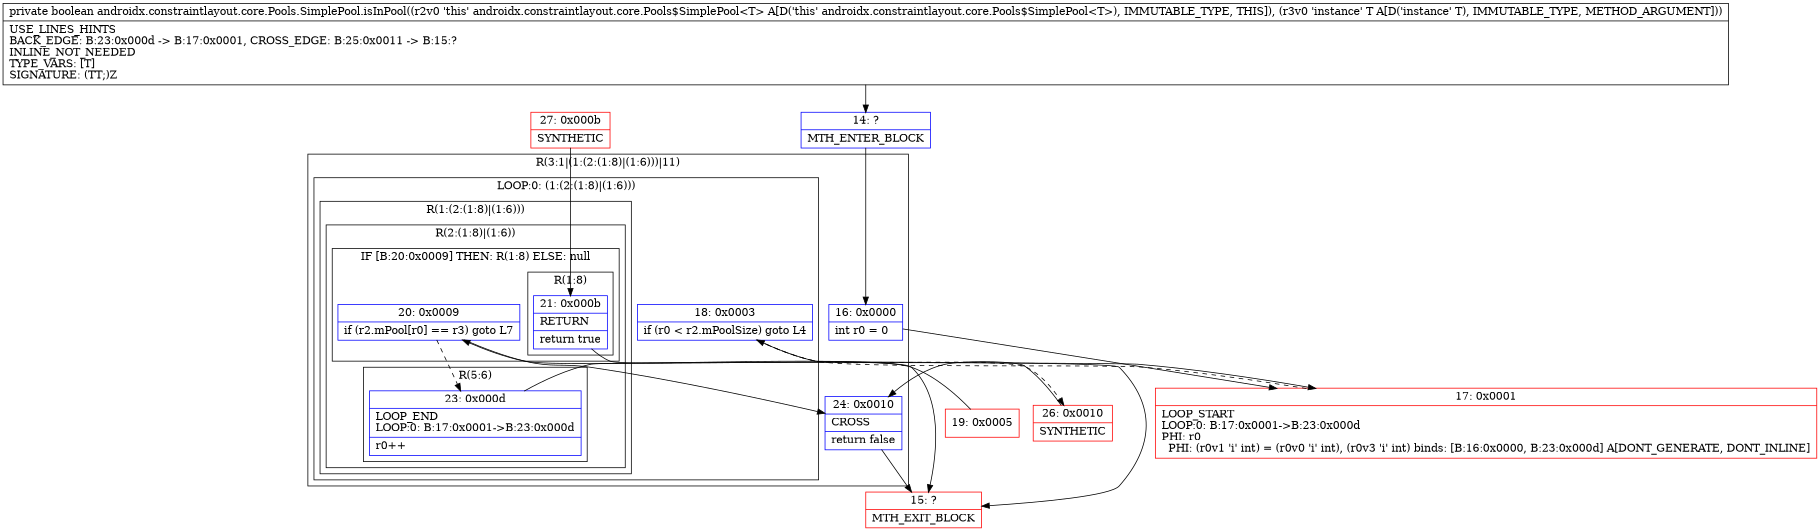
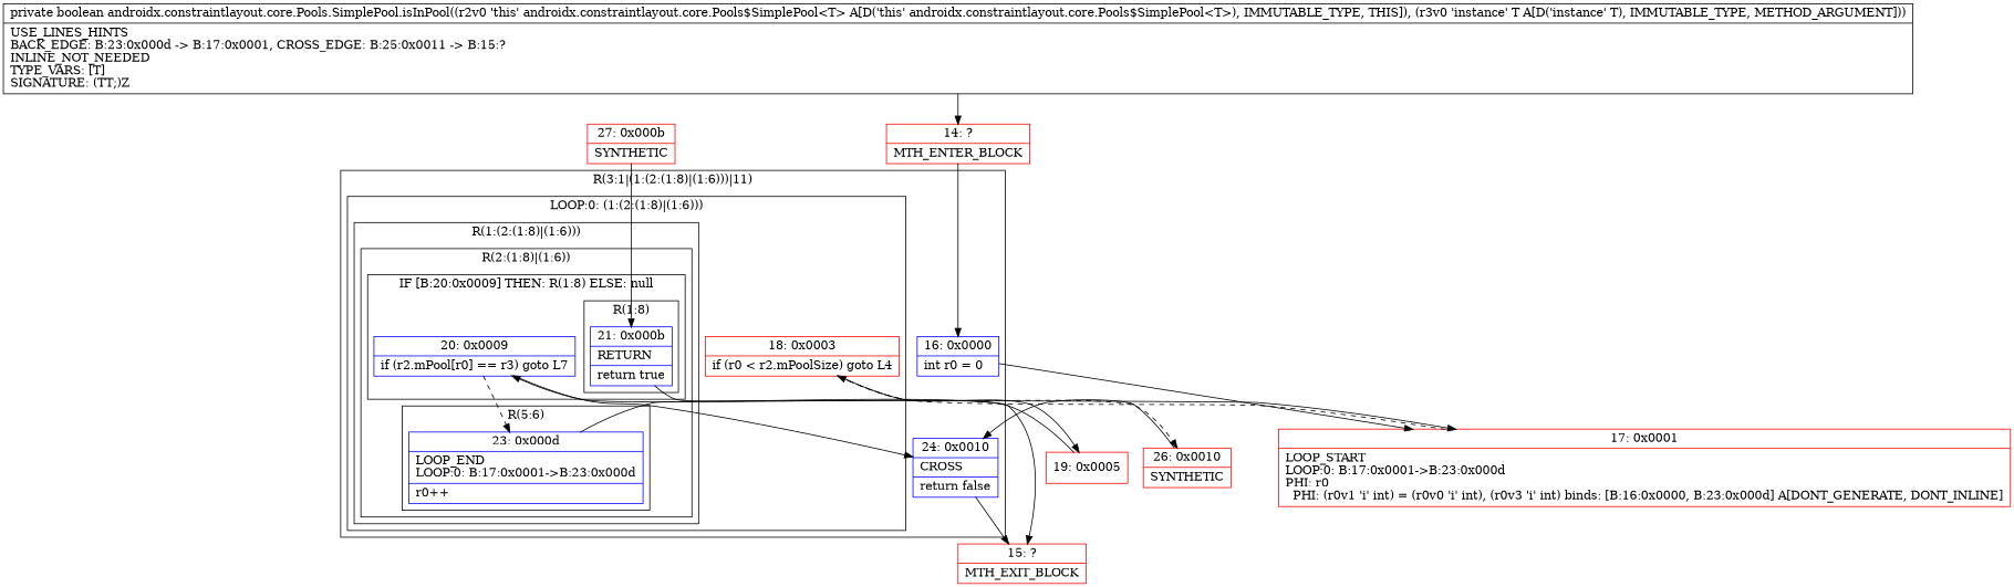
  digraph {
    node [color=blue shape=record]
    n1 [label="{21\:\ 0x000b|RETURN\l|return true\l}"]
    n2 [label="{20\:\ 0x0009|if (r2.mPool[r0] == r3) goto L7\l}"]
    n3 [label="{23\:\ 0x000d|LOOP_END\lLOOP:0: B:17:0x0001\-\>B:23:0x000d\l|r0++\l}"]
-   n4 [label="{18\:\ 0x0003|if (r0 \< r2.mPoolSize) goto L4\l}"]
+   n4 [color=red label="{18\:\ 0x0003|if (r0 \< r2.mPoolSize) goto L4\l}"]
    n5 [label="{16\:\ 0x0000|int r0 = 0\l}"]
    n6 [label="{24\:\ 0x0010|CROSS\l|return false\l}"]
    n7 [color=red label="{15\:\ ?|MTH_EXIT_BLOCK\l}"]
    n8 [color=red label="{17\:\ 0x0001|LOOP_START\lLOOP:0: B:17:0x0001\-\>B:23:0x000d\lPHI: r0 \l  PHI: (r0v1 'i' int) = (r0v0 'i' int), (r0v3 'i' int) binds: [B:16:0x0000, B:23:0x000d] A[DONT_GENERATE, DONT_INLINE]\l}"]
    n9 [color=red label="{19\:\ 0x0005}"]
    n10 [color=red label="{26\:\ 0x0010|SYNTHETIC\l}"]
    n11 [color=red label="{27\:\ 0x000b|SYNTHETIC\l}"]
-   n12 [label="{14\:\ ?|MTH_ENTER_BLOCK\l}"]
+   n12 [color=red label="{14\:\ ?|MTH_ENTER_BLOCK\l}"]
    n13 [label="{private boolean androidx.constraintlayout.core.Pools.SimplePool.isInPool((r2v0 'this' androidx.constraintlayout.core.Pools$SimplePool\<T\> A[D('this' androidx.constraintlayout.core.Pools$SimplePool\<T\>), IMMUTABLE_TYPE, THIS]), (r3v0 'instance' T A[D('instance' T), IMMUTABLE_TYPE, METHOD_ARGUMENT]))  | USE_LINES_HINTS\lBACK_EDGE: B:23:0x000d \-\> B:17:0x0001, CROSS_EDGE: B:25:0x0011 \-\> B:15:?\lINLINE_NOT_NEEDED\lTYPE_VARS: [T]\lSIGNATURE: (TT;)Z\l}" color=""]
    subgraph cluster_1 {
      label="R(3:1|(1:(2:(1:8)|(1:6)))|11)"
      n5
      n6
      subgraph cluster_2 {
        label="LOOP:0: (1:(2:(1:8)|(1:6)))"
        n4
        subgraph cluster_3 {
          label="R(1:(2:(1:8)|(1:6)))"
          subgraph cluster_4 {
            label="R(2:(1:8)|(1:6))"
            subgraph cluster_5 {
              label="IF [B:20:0x0009] THEN: R(1:8) ELSE: null"
              n2
              subgraph cluster_6 {
                label="R(1:8)"
                n1
              }
            }
            subgraph cluster_7 {
              label="R(5:6)"
              n3
            }
          }
        }
      }
    }
    n1 -> n7
    n2 -> n3 [style=dashed]
    n2 -> n6
    n3 -> n8
-   n4 -> n7
+   n4 -> n9
    n4 -> n10 [style=dashed]
    n5 -> n8
    n6 -> n7
    n8 -> n4 [style=dashed]
    n9 -> n2
    n10 -> n6
    n11 -> n1
    n12 -> n5
    n13 -> n12
  }
